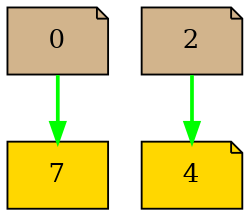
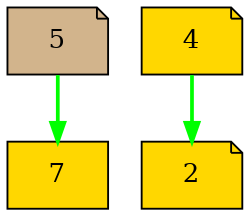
  digraph {
    node [color=black fillcolor=tan shape=note style=filled]
    edge [color=green penwidth=2 style=solid]
-   n1 [label=0]
+   n1 [label=5]
    n2 [fillcolor=gold label=7 shape=box]
-   n3 [label=2]
+   n3 [fillcolor=gold label=2]
    n4 [fillcolor=gold label=4]
    n1 -> n2
-   n3 -> n4
+   n4 -> n3
  }
